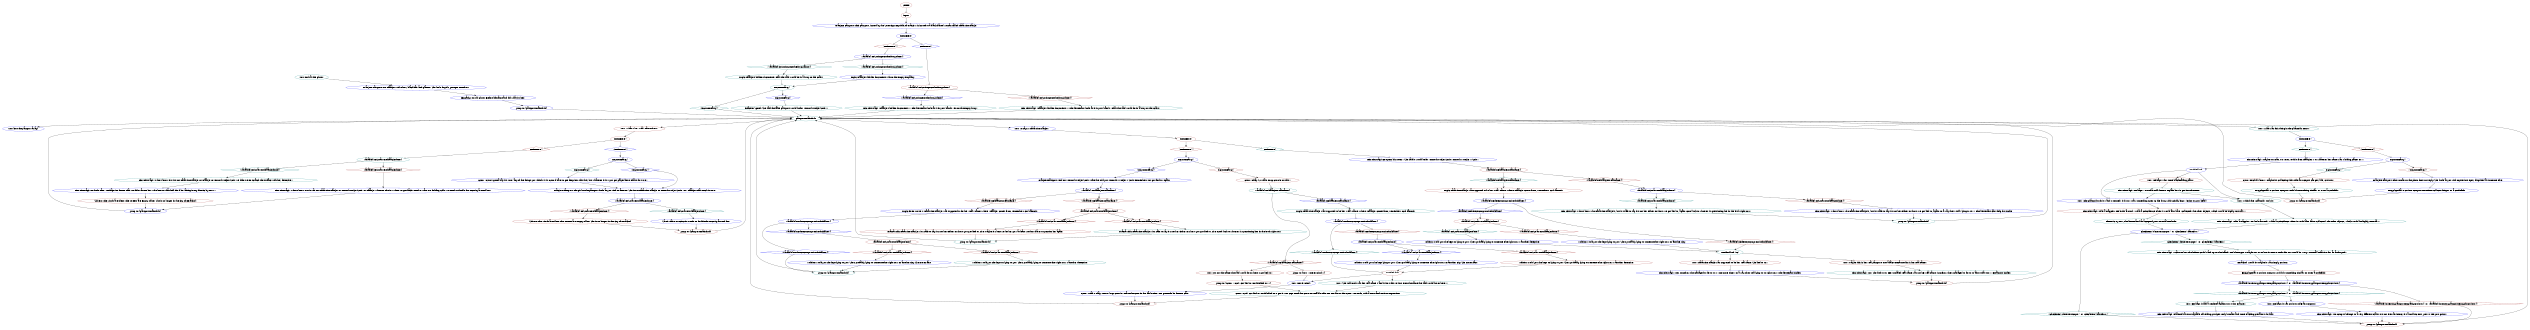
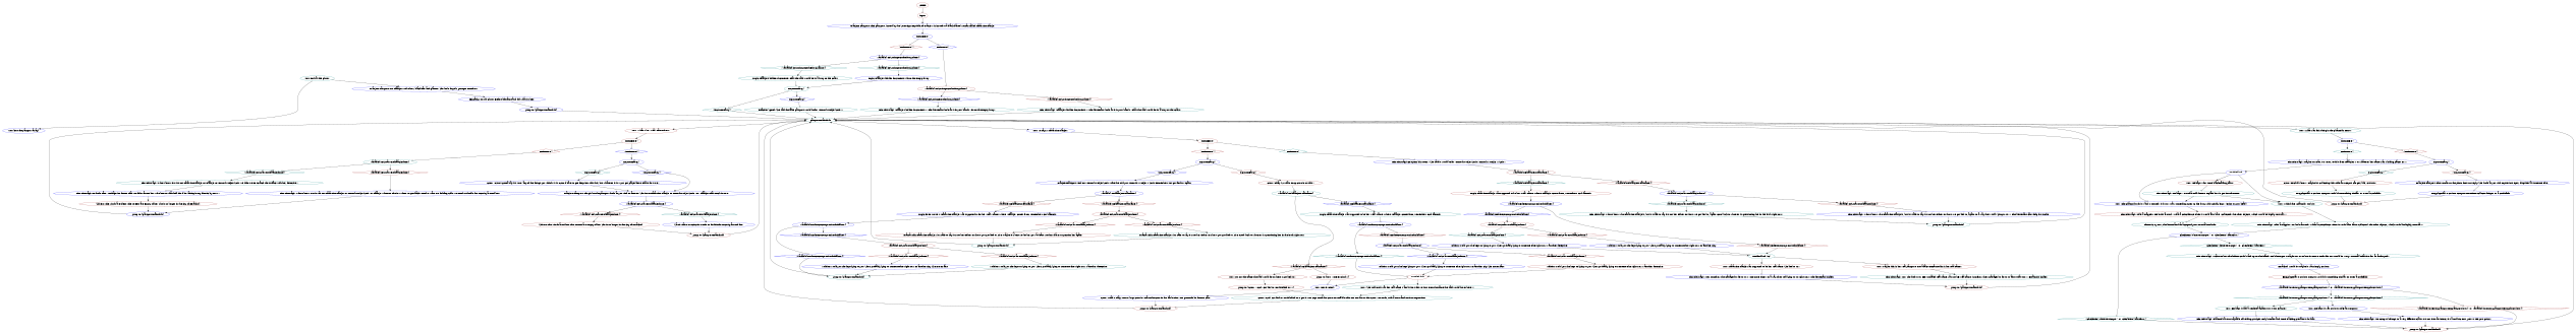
  digraph {
    fontname="DejaVu Serif"
    node [color=blue fontname="DejaVu Serif"]
    edge [arrowhead=odot fontname="DejaVu Serif"]
    n1 [color=brown label=START]
    n2 [color=brown label=input]
    n3 [label="Oranjese Passport: This passport, issued by the Sovereign Republic of Oranje -- is issued to a black haired woman called Katarzine Alasije."]
    n4 [label="IsKimHere()"]
-   n5 [label="Logic: Klaasje's hidden documents -- from the empty empathy."]
+   n5 [label="Logic: Klaasje's hidden documents -- from the empty buoy."]
    n6 [color=teal label="IsCunoInParty()"]
    n7 [label="IsCunoInParty()" shape=diamond]
    n8 [color=teal label="!(IsCunoInParty())" shape=diamond]
    n9 [label="Oranjese Passport: The woman on the photo does not reply. She looks at you with mysterious eyes, disguised as someone else."]
    n10 [label="Encyclopedia: A curious octopus sometimes collects things? Or a cuttlefish?"]
    n11 [color=brown label="Jump to: [passport_main_hub]"]
    n12 [color=teal label=passport_main_hub]
    n13 [label="Cuno: \"Cuno's gonna say it's *not* any of the things you *think* it is. Cuno'd have to get deep into this shit, but whatever it is -- you got played here. That's for sure.\""]
    n14 [label="Oranjese Passport: The girl on the passport looks at you with no answer. She is not Katarzine Alasije. Or Annouk Meijer-Smit. *Or* Klaasje. That much is sure."]
    n15 [label="Variable[\"TASK.arrest_klaasje_done\"]"]
    n16 [color=brown label="Shivers: The winds are silent. The streets are empty of her. She is no longer in the city of Revachol."]
    n17 [color=brown label="Jump to: [passport_main_hub]"]
    n18 [color=brown label="Encyclopedia: A curious octopus would do something similar. Or even a cuttlefish."]
    n19 [label="Variable[\"inventory.passport_empathy_curious\"]  or  Variable[\"inventory.passport_encyclo_curious\"]"]
    n20 [color=teal label="Variable[\"inventory.passport_empathy_curious\"]  or  Variable[\"inventory.passport_encyclo_curious\"]" shape=diamond]
    n21 [color=brown label="!(Variable[\"inventory.passport_empathy_curious\"]  or  Variable[\"inventory.passport_encyclo_curious\"])" shape=diamond]
    n22 [color=teal label="Untitled hub (02)"]
    n23 [color=brown label="You: \"Katarzine Alasije was supposed to be her real name. She lied to us.\""]
    n24 [color=brown label="You: \"Maybe this is her real passport? Not a fake? Because this is her real name.\""]
    n25 [label="Kim Kitsuragi: \"Yes, somehow she managed to lie to us -- *one more time*. In a way she's still lying to us right now.\" The lieutenant smiles."]
    n26 [color=teal label="Kim Kitsuragi: \"No. She lied to us. Her so-called real name was not her real name. Somehow she's managed to lie to us about that too...\" He almost smiles."]
    n27 [label="Kim Kitsuragi: He opens his notes. \"She said it would be for *Annouk Meijer-Smit*. Annouk -- Meijer -- Smit.\""]
    n28 [color=brown label="Variable[\"XP.klaasjes_real_name\"]"]
    n29 [color=teal label="Variable[\"XP.klaasjes_real_name\"]" shape=diamond]
    n30 [color=brown label="!(Variable[\"XP.klaasjes_real_name\"])" shape=diamond]
    n31 [color=teal label="You: \"Perhaps it had a vendetta against our Miss Oranje?\""]
    n32 [label="Kim Kitsuragi: \"Phasmids are not capable of holding grudges. Only humans and some tracking predators do that.\""]
    n33 [color=brown label="Jump to: [passport_main_hub]"]
    n34 [color=brown label="Jump to: [passport_main_hub]"]
    n35 [color=brown label="Variable[\"TASK.arrest_klaasje_done\"]"]
    n36 [color=teal label="Variable[\"TASK.arrest_klaasje_done\"]" shape=diamond]
    n37 [color=brown label="!(Variable[\"TASK.arrest_klaasje_done\"])" shape=diamond]
    n38 [label="Volition: I told you she kept on lying to you. She's probably lying to someone else right now -- another detective."]
    n39 [label="Volition: I told you she kept lying to you. She's probably lying to someone else right now. In another city."]
    n40 [color=brown label="Jump to: [Cuno: \"\"Cool. Got lied to. Double-lied to....\"]"]
    n41 [color=teal label="Cuno: \"Cool. Got lied to. Double-lied to. I get it. You cops need the Cuno on stuff like this. No one lies to the Cuno.\" He nods, with a stern and serious expression."]
    n42 [color=brown label="Jump to: [passport_main_hub]"]
    n43 [color=brown label="Variable[\"TASK.arrest_klaasje_done\"]"]
    n44 [color=brown label="Variable[\"TASK.arrest_klaasje_done\"]" shape=diamond]
    n45 [color=brown label="!(Variable[\"TASK.arrest_klaasje_done\"])" shape=diamond]
    n46 [color=teal label="Volition: I told you she kept on lying to you. She's probably lying to someone else right now -- another detective."]
    n47 [label="Volition: I told you she kept lying to you. She's probably lying to someone else right now. In another city. She moves fast."]
    n48 [color=teal label="Jump to: [passport_main_hub]"]
    n49 [label="Revachol: Would it? Maybe it was simply curious."]
    n50 [color=teal label="Variable[\"TASK.arrest_klaasje_done\"]"]
    n51 [color=brown label="Variable[\"TASK.arrest_klaasje_done\"]" shape=diamond]
    n52 [color=teal label="!(Variable[\"TASK.arrest_klaasje_done\"])" shape=diamond]
    n53 [label="Kim Kitsuragi: \"I don't know. But it was not Katarzine Alasije. Or Annouk Meijer-Smit. Or Klaasje. Whoever she is -- when we get back I need to warn our holding cells. We need to double the security around her.\""]
    n54 [color=teal label="Kim Kitsuragi: \"I don't know. But it's not Katarzine Alasije. Or Klaasje. Or Annouk Meijer-Smit. We didn't even scratch the surface with her, detective.\""]
    n55 [label="Jump to: [passport_main_hub]"]
    n56 [label="Kim Kitsuragi: He looks east. \"Perhaps it's better that we didn't arrest her. Who knows what hell she'd be raising in my district by now...\""]
    n57 [color=teal label="Variable[\"XP.klaasjes_real_name\"]"]
    n58 [label="Variable[\"XP.klaasjes_real_name\"]" shape=diamond]
    n59 [color=brown label="!(Variable[\"XP.klaasjes_real_name\"])" shape=diamond]
    n60 [color=teal label="Logic: Katarzine Alasije was supposed to be her *real* name. Where *Klaasje* comes from, remember? God dammit!"]
    n61 [color=brown label="You: \"It's not the name she said would be on here. I got lied to.\""]
    n62 [color=brown label="Jump to: [You: \"\"Never mind.\"\"]"]
    n63 [label="Variable[\"XP.detect_compromized_skillset\"]"]
    n64 [label="You: \"Never mind.\""]
    n65 [color=teal label="Kim Kitsuragi: \"Like a magpie?\" He looks around. \"What a coincidence. Then it would also have *collected* the other objects, which would be highly unusual...\""]
    n66 [label="CheckItem(\"deserter_scope\")  or  CheckItem(\"hat_t500\")"]
    n67 [color=teal label="CheckItem(\"deserter_scope\")  or  CheckItem(\"hat_t500\")" shape=diamond]
    n68 [color=teal label="!(CheckItem(\"deserter_scope\")  or  CheckItem(\"hat_t500\"))" shape=diamond]
    n69 [label="Oranjese Passport: It's Klaasje. With short, black hair and glasses. She looks boyish, younger somehow."]
    n70 [label="Empathy: An old photo. Before life came and did what it does."]
    n71 [label="Jump to: [passport_main_hub]"]
    n72 [label="Kim Kitsuragi: \"I don't know who Katarzine Alasije is, but it's safe to say it's not her either. In short: we got lied to, again. In a way she's *still* lying to us...\" The lieutenant can't help but smile."]
    n73 [color=teal label="Jump to: [passport_main_hub]"]
    n74 [label="You: [Put the passport away.]"]
    n75 [color=brown label="Drama: This Katarzine Alasije -- it's safe to say it's not her either. In short: you got lied to, sire. Maybe it's best we let her go -- at least we don't have to question her again."]
    n76 [color=teal label="Jump to: [passport_main_hub]"]
    n77 [color=teal label="Variable[\"TASK.arrest_klaasje_done\"]" shape=diamond]
    n78 [color=brown label="!(Variable[\"TASK.arrest_klaasje_done\"])" shape=diamond]
    n79 [label="Savoir Faire: Precinct 57 needs to double the security around her."]
    n80 [label="IsKimHere()"]
    n81 [color=teal label="IsKimHere()" shape=diamond]
    n82 [color=brown label="!(IsKimHere())" shape=diamond]
    n83 [label="Kim Kitsuragi: \"Maybe our man, Mr. Dros, took it from Klaasje's -- or whatever her name was -- hiding place? Or...\""]
    n84 [label="IsCunoInParty()"]
    n85 [label="Untitled hub"]
    n86 [color=teal label="IsCunoInParty()" shape=diamond]
    n87 [color=brown label="!(IsCunoInParty())" shape=diamond]
    n88 [color=teal label="You: \"What was this doing in the phasmid's nest?\""]
    n89 [color=brown label="You: \"What's her *real* name then?\""]
    n90 [label="You: \"It says -- Katarzine Alasije.\""]
    n91 [label="You: \"The phasmid took it -- and I *sensed* it do so. I saw something open up the buoy with spindly legs.\" (Point to your head.)"]
    n92 [color=teal label="You: \"I think the *phasmid* took it.\""]
    n93 [color=brown label="You: \"Perhaps -- for some blackmailing plan?\""]
    n94 [color=brown label="Kim Kitsuragi: \"Like a magpie?\" He looks around. \"What a coincidence. Then it would also have *collected* the other objects, which would be highly unusual...\""]
    n95 [color=teal label="Kim Kitsuragi: \"Perhaps... But that still doesn't explain how it got into the nest.\""]
    n96 [color=teal label="Rhetoric: By now, the lieutenant has accepted your unusual methods."]
    n97 [label="Variable[\"TASK.arrest_klaasje_done\"]"]
    n98 [color=brown label="Variable[\"TASK.arrest_klaasje_done\"]" shape=diamond]
    n99 [label="!(Variable[\"TASK.arrest_klaasje_done\"])" shape=diamond]
    n100 [color=brown label="Volition: I told you she kept on lying to you. She's probably lying to someone else right now -- another detective."]
    n101 [label="Volition: I told you she kept lying to you. She's probably lying to someone else right now. In another city. She moves fast."]
    n102 [color=brown label="Untitled hub"]
    n103 [label="Variable[\"XP.detect_compromized_skillset\"]"]
    n104 [label="Variable[\"XP.detect_compromized_skillset\"]" shape=diamond]
    n105 [color=brown label="!(Variable[\"XP.detect_compromized_skillset\"])" shape=diamond]
    n106 [color=brown label="IsKimHere()"]
    n107 [color=brown label="IsKimHere()" shape=diamond]
    n108 [label="!(IsKimHere())" shape=diamond]
    n109 [color=teal label="Kim Kitsuragi: \"Klaasje's hidden documents...\" The lieutenant looks at it in your hands. \"From the empty buoy.\""]
    n110 [color=teal label="You: Look at the photo."]
    n111 [color=brown label="IsKimHere()"]
    n112 [color=teal label="Kim Kitsuragi: \"I don't know who Katarzine Alasije is, but it's safe to say it's not her either. In short: we got lied to, again. Good luck to whoever is questioning her in the 57th right now.\""]
    n113 [color=brown label="Variable[\"TASK.inspect_the_buoy_done\"]"]
    n114 [label="Variable[\"TASK.inspect_the_buoy_done\"]" shape=diamond]
    n115 [color=brown label="!(Variable[\"TASK.inspect_the_buoy_done\"])" shape=diamond]
    n116 [color=teal label="Kim Kitsuragi: \"Klaasje's hidden documents...\" The lieutenant looks at it in your hands. \"That she said would be in a buoy on the coast.\""]
    n117 [color=teal label="Reaction Speed: She said the false passport would be for *Annouk Meijer-Smit*..."]
    n118 [color=teal label="Kim Kitsuragi: \"I can see how the helmet could wash up on the island. And the scope -- maybe Mr. Dros lost it? But to seek this out would be *very* unusual behaviour for an arthropod.\""]
    n119 [color=brown label="Shivers: The winds are silent. The streets are empty of her. She is no longer in the city of Revachol."]
    n120 [color=teal label="Encyclopedia: A curious octopus would do something similar. Or even a cuttlefish."]
    n121 [label="Oranjese Passport: And not *Annouk Meijer-Smit*. Like she told you. Annouk -- Meijer -- Smit. Remember? You got lied to. Again."]
    n122 [label="Variable[\"XP.klaasjes_real_name\"]"]
    n123 [color=brown label="Variable[\"XP.klaasjes_real_name\"]" shape=diamond]
    n124 [color=brown label="!(Variable[\"XP.klaasjes_real_name\"])" shape=diamond]
    n125 [color=teal label="IsKimHere()" shape=diamond]
    n126 [color=brown label="!(IsKimHere())" shape=diamond]
    n127 [label="IsKimHere()" shape=diamond]
    n128 [color=brown label="!(IsKimHere())" shape=diamond]
    n129 [label="Variable[\"TASK.inspect_the_buoy_done\"]"]
    n130 [color=teal label="Variable[\"TASK.inspect_the_buoy_done\"]" shape=diamond]
    n131 [color=teal label="!(Variable[\"TASK.inspect_the_buoy_done\"])" shape=diamond]
    n132 [color=teal label="You: \"She told me it was her real name -- and it isn't this. It isn't even the name she said would be on here...\""]
    n133 [label="Kim Kitsuragi: \"An octopus belongs to a very different Class. It's not even an insect, it's a mollusc. But, yes -- I see your point.\""]
    n134 [color=brown label="Logic: Katarzine Alasije was supposed to be her *real* name. Where *Klaasje* comes from, remember? God dammit!"]
    n135 [label="Variable[\"TASK.arrest_klaasje_done\"]"]
    n136 [color=teal label="Variable[\"TASK.arrest_klaasje_done\"]" shape=diamond]
    n137 [color=brown label="!(Variable[\"TASK.arrest_klaasje_done\"])" shape=diamond]
    n138 [label="Cuno: \"Yeah -- okay. *Don't* loop Cuno in. Leave the Cuno in the dark. Fine.\" He pretends he doesn't care."]
    n139 [label="Logic: Even worse -- *Katarzine Alasije* was supposed to be her *real* name. Where *Klaasje* comes from, remember? God dammit!"]
    n140 [label="Variable[\"XP.detect_compromized_skillset\"]"]
    n141 [label="Variable[\"XP.detect_compromized_skillset\"]" shape=diamond]
    n142 [label="!(Variable[\"XP.detect_compromized_skillset\"])" shape=diamond]
    n143 [color=brown label="Variable[\"TASK.arrest_klaasje_done\"]"]
    n144 [color=brown label="Variable[\"TASK.arrest_klaasje_done\"]" shape=diamond]
    n145 [color=brown label="!(Variable[\"TASK.arrest_klaasje_done\"])" shape=diamond]
    n146 [label="IsCunoInParty()"]
    n147 [color=brown label="IsCunoInParty()" shape=diamond]
    n148 [label="!(IsCunoInParty())" shape=diamond]
    n149 [color=brown label="Cuno: \"Okay. So what? Loop Cuno in on this.\""]
    n150 [color=teal label="Drama: This Katarzine Alasije -- it's safe to say it's not her either. In short: you got lied to, sire. Good luck to whoever is questioning her in the 57th right now."]
    n151 [label="You: \"Perhaps it was curious? Like an octopus?\""]
    n152 [label="IsCunoInParty()"]
    n153 [color=teal label="IsCunoInParty()" shape=diamond]
    n154 [label="!(IsCunoInParty())" shape=diamond]
    n155 [color=teal label="Logic: Klaasje's hidden documents. That she said would be in a buoy on the coast."]
    n156 [color=brown label="Cuno: \"Fuck if I know... maybe it's collecting shit? Like an octopus can get, like, curious?\""]
    n157 [color=brown label="Variable[\"XP.detect_compromized_skillset\"]" shape=diamond]
    n158 [color=teal label="!(Variable[\"XP.detect_compromized_skillset\"])" shape=diamond]
    n1 -> n2
    n2 -> n3 [arrowhead=vee]
    n3 -> n4 [arrowhead=vee]
    n4 -> n127
    n4 -> n128
    n5 -> n6 [arrowhead=vee]
    n6 -> n7 [arrowhead=normal]
    n6 -> n8
    n7 -> n117
    n8 -> n12
    n9 -> n10
    n10 -> n11
    n11 -> n12
-   n12 -> n74 [arrowhead=normal]
+   n110 -> n74 [arrowhead=normal]
    n12 -> n88
    n12 -> n89 [arrowhead=vee]
    n12 -> n90 [arrowhead=normal]
    n13 -> n14 [arrowhead=vee]
    n14 -> n15
    n15 -> n77
    n15 -> n78 [arrowhead=vee]
    n16 -> n17 [arrowhead=vee]
    n17 -> n12 [arrowhead=normal]
    n18 -> n19
    n19 -> n20 [arrowhead=normal]
    n19 -> n21
    n20 -> n31 [arrowhead=normal]
    n20 -> n151 [arrowhead=vee]
    n21 -> n33 [arrowhead=vee]
    n22 -> n23 [arrowhead=normal]
    n22 -> n24
    n23 -> n25
    n24 -> n26 [arrowhead=normal]
    n25 -> n34 [arrowhead=normal]
    n26 -> n34 [arrowhead=vee]
    n27 -> n28 [arrowhead=normal]
    n28 -> n29
    n28 -> n30 [arrowhead=vee]
    n29 -> n134 [arrowhead=vee]
    n30 -> n135 [arrowhead=normal]
    n31 -> n32
    n32 -> n33
    n33 -> n12
    n34 -> n12
    n35 -> n36 [arrowhead=vee]
    n35 -> n37
    n36 -> n38 [arrowhead=vee]
    n37 -> n39
    n38 -> n22 [arrowhead=vee]
    n39 -> n22
    n40 -> n41 [arrowhead=normal]
    n41 -> n42
    n42 -> n12
    n43 -> n44
    n43 -> n45
    n44 -> n46
    n45 -> n47 [arrowhead=vee]
    n46 -> n48 [arrowhead=vee]
    n47 -> n48 [arrowhead=vee]
    n48 -> n12 [arrowhead=normal]
    n49 -> n18
    n50 -> n51 [arrowhead=normal]
    n50 -> n52
    n51 -> n53 [arrowhead=vee]
    n52 -> n54 [arrowhead=vee]
    n53 -> n55 [arrowhead=normal]
    n54 -> n56
    n55 -> n12 [arrowhead=vee]
    n56 -> n119 [arrowhead=normal]
    n57 -> n58 [arrowhead=vee]
    n57 -> n59
    n58 -> n60 [arrowhead=vee]
    n59 -> n61 [arrowhead=normal]
    n59 -> n62
    n60 -> n63
    n61 -> n40 [arrowhead=normal]
    n62 -> n64
    n63 -> n157
    n63 -> n158 [arrowhead=normal]
    n64 -> n138 [arrowhead=normal]
    n65 -> n66
    n66 -> n67 [arrowhead=normal]
    n66 -> n68
    n67 -> n118
    n68 -> n33 [arrowhead=normal]
    n69 -> n70 [arrowhead=vee]
    n70 -> n71 [arrowhead=normal]
    n71 -> n12 [arrowhead=normal]
    n72 -> n73 [arrowhead=normal]
    n73 -> n12 [arrowhead=normal]
    n75 -> n76
    n76 -> n12 [arrowhead=normal]
    n77 -> n79 [arrowhead=vee]
    n78 -> n16 [arrowhead=normal]
    n79 -> n17 [arrowhead=normal]
    n80 -> n81 [arrowhead=normal]
    n80 -> n82
    n81 -> n83
    n82 -> n84
    n83 -> n85 [arrowhead=vee]
    n84 -> n86
    n84 -> n87 [arrowhead=vee]
    n85 -> n91
    n85 -> n92 [arrowhead=normal]
    n85 -> n93 [arrowhead=normal]
    n86 -> n156
    n87 -> n9
    n88 -> n80
    n89 -> n106 [arrowhead=vee]
    n90 -> n111 [arrowhead=vee]
    n91 -> n94 [arrowhead=normal]
    n92 -> n65 [arrowhead=vee]
    n93 -> n95
    n94 -> n96
    n95 -> n91 [arrowhead=normal]
    n95 -> n92 [arrowhead=vee]
    n96 -> n66 [arrowhead=vee]
    n97 -> n98
    n97 -> n99 [arrowhead=normal]
    n98 -> n100 [arrowhead=vee]
    n99 -> n101 [arrowhead=vee]
    n100 -> n102 [arrowhead=normal]
    n101 -> n102 [arrowhead=normal]
    n102 -> n64 [arrowhead=vee]
    n102 -> n132 [arrowhead=normal]
    n103 -> n104
    n103 -> n105 [arrowhead=normal]
    n104 -> n35 [arrowhead=vee]
    n105 -> n22 [arrowhead=vee]
    n106 -> n107
    n106 -> n108
    n107 -> n50
    n108 -> n152 [arrowhead=normal]
    n109 -> n12 [arrowhead=normal]
    n110 -> n69 [arrowhead=normal]
    n111 -> n125
    n111 -> n126 [arrowhead=normal]
    n112 -> n73 [arrowhead=normal]
    n113 -> n114 [arrowhead=normal]
    n113 -> n115
    n114 -> n109 [arrowhead=normal]
    n115 -> n116 [arrowhead=normal]
    n116 -> n12 [arrowhead=normal]
    n117 -> n12 [arrowhead=normal]
    n118 -> n49
    n119 -> n55 [arrowhead=normal]
    n120 -> n11
    n121 -> n122 [arrowhead=vee]
    n122 -> n123 [arrowhead=vee]
    n122 -> n124 [arrowhead=normal]
    n123 -> n139 [arrowhead=vee]
    n124 -> n143 [arrowhead=vee]
    n125 -> n27
    n126 -> n146 [arrowhead=vee]
    n127 -> n113
    n128 -> n129
    n129 -> n130
    n129 -> n131 [arrowhead=vee]
    n130 -> n5 [arrowhead=normal]
    n131 -> n155 [arrowhead=normal]
    n132 -> n41 [arrowhead=vee]
    n133 -> n33 [arrowhead=normal]
    n134 -> n103 [arrowhead=normal]
    n135 -> n136 [arrowhead=vee]
    n135 -> n137 [arrowhead=normal]
    n136 -> n112 [arrowhead=vee]
    n137 -> n72
    n138 -> n42 [arrowhead=vee]
    n139 -> n140 [arrowhead=normal]
    n140 -> n141 [arrowhead=normal]
    n140 -> n142
    n141 -> n43
    n142 -> n48 [arrowhead=vee]
    n143 -> n144 [arrowhead=vee]
    n143 -> n145 [arrowhead=vee]
    n144 -> n150 [arrowhead=normal]
    n145 -> n75 [arrowhead=normal]
    n146 -> n147
    n146 -> n148 [arrowhead=normal]
    n147 -> n149 [arrowhead=vee]
    n148 -> n121 [arrowhead=normal]
    n149 -> n57
    n150 -> n76 [arrowhead=normal]
    n151 -> n133 [arrowhead=normal]
    n152 -> n153
    n152 -> n154
    n153 -> n13 [arrowhead=vee]
    n154 -> n14 [arrowhead=normal]
    n155 -> n6
    n156 -> n120 [arrowhead=vee]
    n157 -> n97
    n158 -> n102
  }
